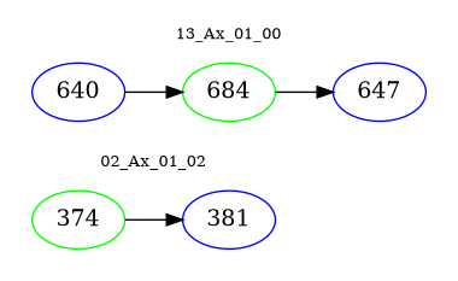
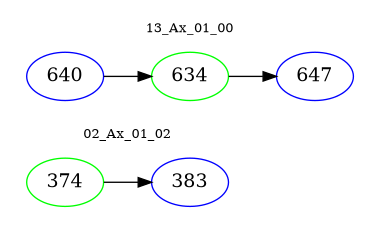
  digraph {
    rankdir=LR
    node [color=blue]
    edge [color=black]
    n1 [color=green label=374]
-   n2 [label=381]
+   n2 [label=383]
    n3 [label=640]
-   n4 [color=green label=684]
+   n4 [color=green label=634]
    n5 [label=647]
    subgraph cluster_1 {
      color=white
      fontsize=10
      label="02_Ax_01_02"
      n1
      n2
    }
    subgraph cluster_2 {
      color=white
      fontsize=10
      label="13_Ax_01_00"
      n3
      n4
      n5
    }
    n1 -> n2
    n3 -> n4
    n4 -> n5
  }
